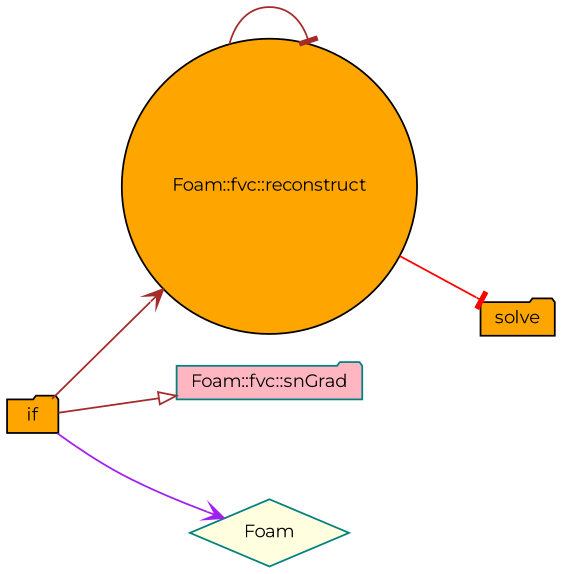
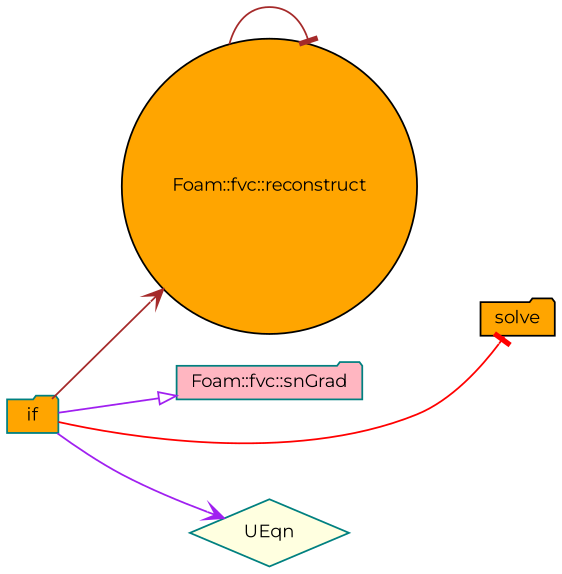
  digraph {
    fontname=Montserrat
    rankdir=LR
    node [color=teal fillcolor=orange fontname=Montserrat fontsize=10 shape=folder style=filled]
    edge [arrowhead=vee color=brown fontname=Montserrat fontsize=10 labelfontname=FreeSans labelfontsize=10 style=solid]
-   n1 [color=black fontcolor=black height=0.2 label=if width=0.4]
+   n1 [fontcolor=black height=0.2 label=if width=0.4]
    n2 [color=black height=0.2 label="Foam::fvc::reconstruct" shape=circle width=0.4]
    n3 [fillcolor=lightpink height=0.2 label="Foam::fvc::snGrad" width=0.4]
    n4 [color=black height=0.2 label=solve width=0.4]
-   n5 [fillcolor=lightyellow height=0.2 label=Foam shape=diamond width=0.4]
+   n5 [fillcolor=lightyellow height=0.2 label=UEqn shape=diamond width=0.4]
    n1 -> n2
-   n1 -> n3 [arrowhead=onormal]
-   n2 -> n4 [arrowhead=tee color=red]
+   n1 -> n3 [arrowhead=onormal color=purple]
+   n1 -> n4 [arrowhead=tee color=red]
    n1 -> n5 [color=purple]
    n2 -> n2 [arrowhead=tee]
  }
